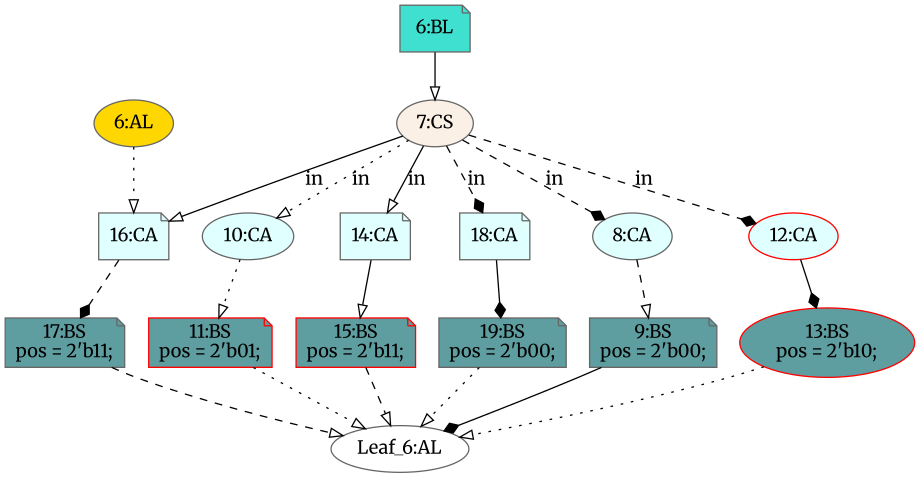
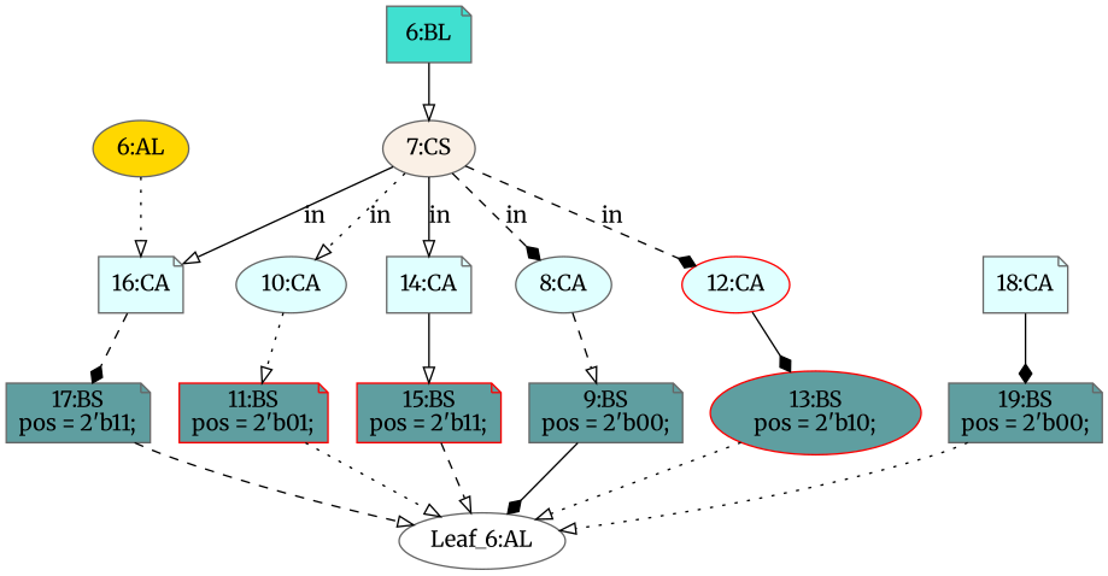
  strict digraph {
    fontname=Merriweather
    node [color=gray40 fillcolor=cadetblue fontname=Merriweather shape=note statements="[]" style=filled typ=BlockingSubstitution]
    edge [arrowhead=onormal cond="[]" fontname=Merriweather lineno=None style=solid]
    n1 [ast="<pyverilog.vparser.ast.BlockingSubstitution object at 0x7f3a1a166450>" label="9:BS\npos = 2'b00;" statements="[<pyverilog.vparser.ast.BlockingSubstitution object at 0x7f3a1a166450>]"]
    n2 [def_var="['pos']" label="Leaf_6:AL" shape=ellipse fillcolor="" statements="" style="" typ=""]
    n3 [ast="<pyverilog.vparser.ast.Block object at 0x7f3a19cad350>" fillcolor=turquoise label="6:BL" typ=Block]
    n4 [ast="<pyverilog.vparser.ast.CaseStatement object at 0x7f3a1a166b10>" fillcolor=linen label="7:CS" shape=ellipse typ=CaseStatement]
    n5 [ast="<pyverilog.vparser.ast.Case object at 0x7f3a1a166950>" fillcolor=lightcyan label="10:CA" shape=ellipse typ=Case]
    n6 [ast="<pyverilog.vparser.ast.Case object at 0x7f3a1a166e50>" fillcolor=lightcyan label="14:CA" typ=Case]
    n7 [ast="<pyverilog.vparser.ast.Case object at 0x7f3a19cad090>" fillcolor=lightcyan label="16:CA" typ=Case]
    n8 [ast="<pyverilog.vparser.ast.Case object at 0x7f3a19cad150>" fillcolor=lightcyan label="18:CA" typ=Case]
    n9 [ast="<pyverilog.vparser.ast.Case object at 0x7f3a1a166bd0>" fillcolor=lightcyan label="8:CA" shape=ellipse typ=Case]
    n10 [ast="<pyverilog.vparser.ast.Case object at 0x7f3a1a166c50>" color=red fillcolor=lightcyan label="12:CA" shape=ellipse typ=Case]
    n11 [ast="<pyverilog.vparser.ast.BlockingSubstitution object at 0x7f3a1a1669d0>" color=red label="11:BS\npos = 2'b01;" statements="[<pyverilog.vparser.ast.BlockingSubstitution object at 0x7f3a1a1669d0>]"]
    n12 [ast="<pyverilog.vparser.ast.BlockingSubstitution object at 0x7f3a1a166ed0>" color=red label="15:BS\npos = 2'b11;" statements="[<pyverilog.vparser.ast.BlockingSubstitution object at 0x7f3a1a166ed0>]"]
    n13 [ast="<pyverilog.vparser.ast.BlockingSubstitution object at 0x7f3a1a1666d0>" label="17:BS\npos = 2'b11;" statements="[<pyverilog.vparser.ast.BlockingSubstitution object at 0x7f3a1a1666d0>]"]
    n14 [ast="<pyverilog.vparser.ast.BlockingSubstitution object at 0x7f3a1a166810>" label="19:BS\npos = 2'b00;" statements="[<pyverilog.vparser.ast.BlockingSubstitution object at 0x7f3a1a166810>]"]
    n15 [ast="<pyverilog.vparser.ast.BlockingSubstitution object at 0x7f3a1a166cd0>" color=red label="13:BS\npos = 2'b10;" shape=ellipse statements="[<pyverilog.vparser.ast.BlockingSubstitution object at 0x7f3a1a166cd0>]"]
    n16 [ast="<pyverilog.vparser.ast.Always object at 0x7f3a19cad1d0>" clk_sens=False fillcolor=gold label="6:AL" sens="['in', 'pos']" shape=ellipse typ=Always use_var="['in']"]
    n1 -> n2 [arrowhead=diamond]
    n3 -> n4
    n4 -> n5 [cond="['in']" label=in lineno=7 style=dotted]
    n4 -> n6 [cond="['in']" label=in lineno=7]
    n4 -> n7 [cond="['in']" label=in lineno=7]
-   n4 -> n8 [arrowhead=diamond cond="['in']" label=in lineno=7 style=dashed]
    n4 -> n9 [arrowhead=diamond cond="['in']" label=in lineno=7 style=dashed]
    n4 -> n10 [arrowhead=diamond cond="['in']" label=in lineno=7 style=dashed]
    n5 -> n11 [style=dotted]
    n6 -> n12
    n7 -> n13 [arrowhead=diamond style=dashed]
    n8 -> n14 [arrowhead=diamond]
    n9 -> n1 [style=dashed]
    n10 -> n15 [arrowhead=diamond]
    n11 -> n2 [style=dotted]
    n12 -> n2 [style=dashed]
    n13 -> n2 [style=dashed]
    n14 -> n2 [style=dotted]
    n15 -> n2 [style=dotted]
    n16 -> n7 [style=dotted]
  }
